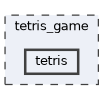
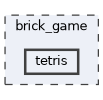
  digraph {
    compound=true
    rankdir=LR
    n1 [color=grey25 fillcolor="#edf0f7" fontname=Helvetica fontsize=10 height=0.2 label=tetris shape=box style="filled,bold" width=0.4]
    subgraph cluster_1 {
      bgcolor="#edf0f7"
      fontname=Helvetica
      fontsize=10
-     label=tetris_game
+     label=brick_game
      pencolor=grey25
      style="filled,dashed"
      n1
    }
  }
